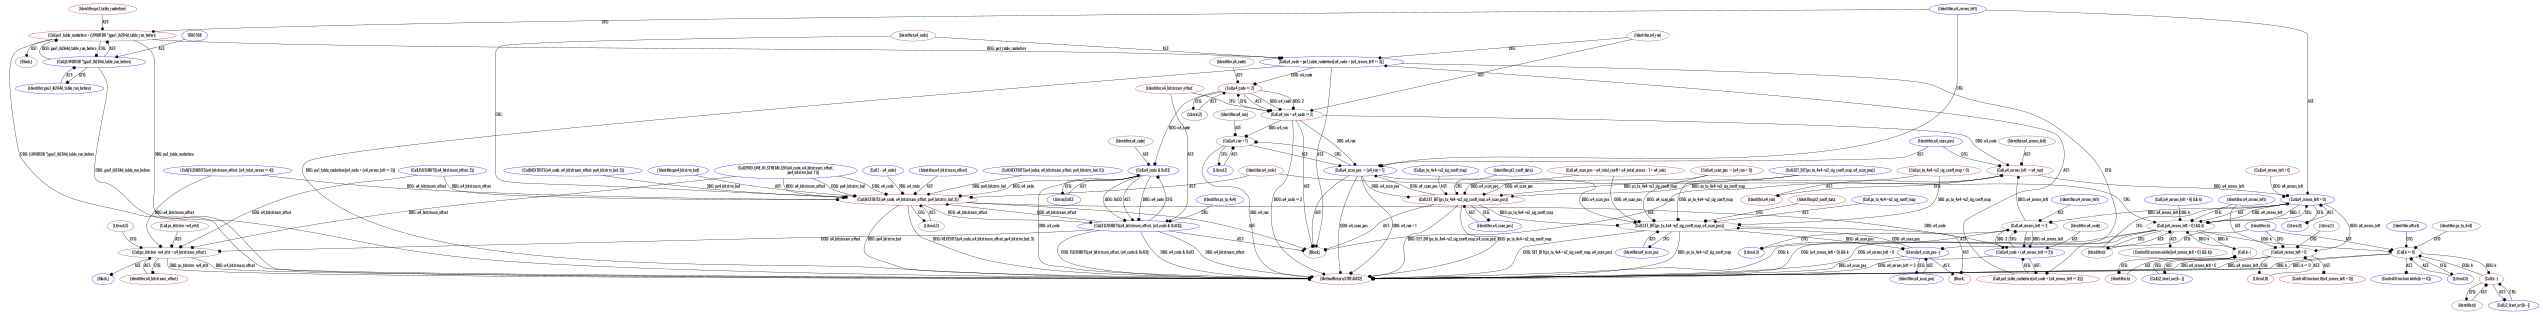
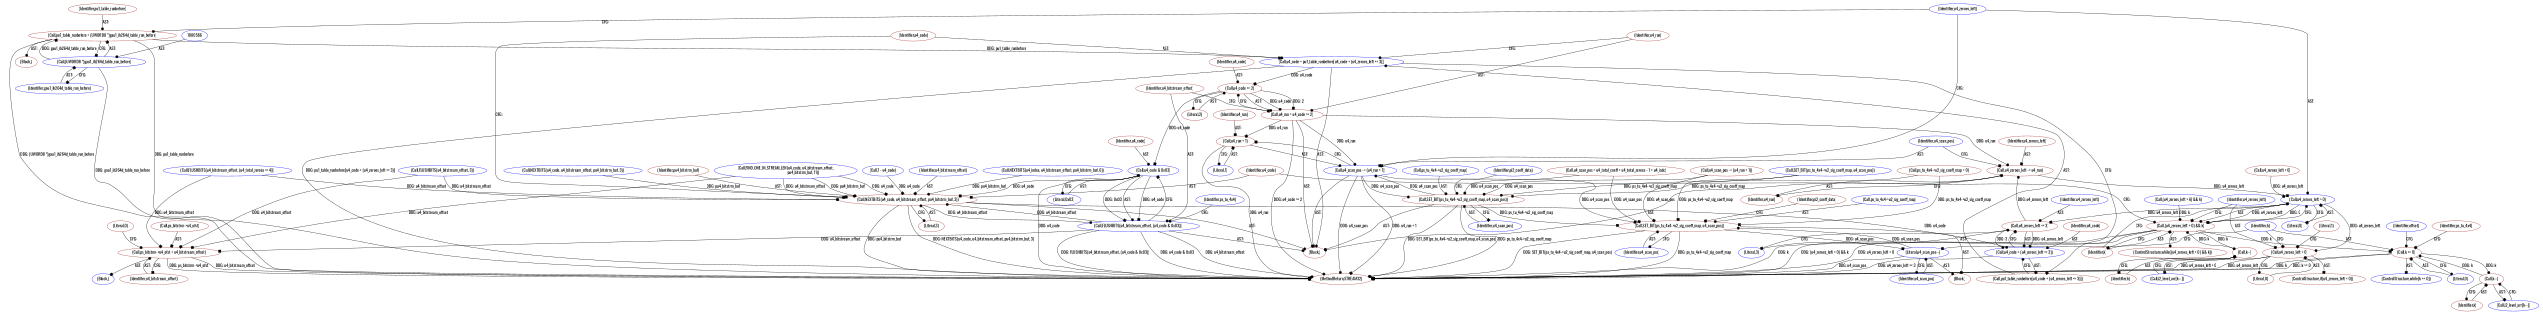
  digraph {
    fontname=Oswald
    node [color=brown fontname=Oswald]
    edge [arrowhead=dot fontname=Oswald]
    n1 [color=blue label="(Call,u4_code = pu1_table_runbefore[u4_code + (u4_zeroes_left << 3)])"]
    n2 [label="(Call,u4_code >> 2)"]
    n3 [label="(Call,pu1_table_runbefore[u4_code + (u4_zeroes_left << 3)])"]
    n4 [label="(Block,)"]
    n5 [label="(MethodReturn,STREAM32)"]
    n6 [label="(Call,u4_run = u4_code >> 2)"]
    n7 [color=blue label="(Call,u4_code & 0x03)"]
    n8 [label="(Literal,2)"]
    n9 [color=blue label="(Call,u4_code + (u4_zeroes_left << 3))"]
    n10 [label="(Call,pu1_table_runbefore = (UWORD8 *)gau1_ih264d_table_run_before)"]
    n11 [color=blue label="(Call,(UWORD8 *)gau1_ih264d_table_run_before)"]
    n12 [label="(Block,)"]
    n13 [color=blue label="(Identifier,gau1_ih264d_table_run_before)"]
    n14 [label="(Call,u4_zeroes_left -= u4_run)"]
    n15 [color=blue label="(Call,u4_scan_pos -= (u4_run + 1))"]
    n16 [label="(Call,u4_run + 1)"]
    n17 [label="(Call,NEXTBITS(u4_code, u4_bitstream_offset, pu4_bitstrm_buf, 3))"]
    n18 [color=blue label="(Call,FLUSHBITS(u4_bitstream_offset, (u4_code & 0x03)))"]
    n19 [color=blue label="(Literal,0x03)"]
    n20 [color=blue label="(Call,u4_zeroes_left > 0)"]
    n21 [label="(Identifier,u4_run)"]
    n22 [label="(Call,SET_BIT(ps_tu_4x4->u2_sig_coeff_map, u4_scan_pos))"]
    n23 [label="(Call,SET_BIT(ps_tu_4x4->u2_sig_coeff_map, u4_scan_pos))"]
    n24 [color=blue label="(Literal,1)"]
    n25 [label="(Call,(u4_zeroes_left > 0) && k)"]
    n26 [label="(Call,u4_zeroes_left << 3)"]
    n27 [label="(Call,u4_zeroes_left < 0)"]
    n28 [color=blue label="(Literal,0)"]
    n29 [label="(Call,k--)"]
    n30 [label="(Call,k >= 0)"]
    n31 [label="(ControlStructure,while((u4_zeroes_left > 0) && k))"]
    n32 [label="(Identifier,k)"]
    n33 [color=blue label="(Literal,3)"]
    n34 [label="(Literal,0)"]
    n35 [label="(ControlStructure,if(u4_zeroes_left < 0))"]
    n36 [label="(Identifier,k)"]
    n37 [color=blue label="(Call,i2_level_arr[k--])"]
    n38 [label="(Call,k--)"]
    n39 [color=blue label="(ControlStructure,while(k >= 0))"]
    n40 [color=blue label="(Literal,0)"]
    n41 [label="(Identifier,k)"]
    n42 [color=blue label="(Call,i2_level_arr[k--])"]
    n43 [color=blue label="(Identifier,u4_scan_pos)"]
    n44 [color=blue label="(Literal,u4_scan_pos--)"]
    n45 [label="(Block,)"]
    n46 [color=blue label="(Identifier,u4_scan_pos)"]
    n47 [color=blue label="(Identifier,u4_scan_pos)"]
    n48 [label="(Literal,3)"]
    n49 [label="(Call,ps_bitstrm->u4_ofst = u4_bitstream_offset)"]
    n50 [label="(Identifier,u4_bitstream_offset)"]
    n51 [color=blue label="(Block,)"]
    n52 [label="(Identifier,pi2_coeff_data)"]
    n53 [label="(Call,u4_zeroes_left > 6)"]
    n54 [label="(Call,ps_tu_4x4->u2_sig_coeff_map = 0)"]
    n55 [color=blue label="(Identifier,offset)"]
    n56 [label="(Identifier,u4_bitstream_offset)"]
    n57 [color=blue label="(Identifier,ps_tu_4x4)"]
    n58 [label="(Identifier,u4_code)"]
    n59 [color=blue label="(Identifier,u4_zeroes_left)"]
    n60 [color=blue label="(Call,NEXTBITS(u4_code, u4_bitstream_offset, pu4_bitstrm_buf, 3))"]
    n61 [color=blue label="(Call,FLUSHBITS(u4_bitstream_offset, 3))"]
    n62 [label="(Identifier,u4_zeroes_left)"]
-   n63 [color=blue label="(Identifier,pu4_bitstrm_buf)"]
+   n63 [label="(Identifier,pu4_bitstrm_buf)"]
    n64 [label="(Identifier,u4_code)"]
    n65 [color=blue label="(Identifier,u4_zeroes_left)"]
    n66 [color=blue label="(Identifier,u4_zeroes_left)"]
    n67 [label="(Identifier,u4_code)"]
    n68 [color=blue label="(Identifier,u4_scan_pos)"]
    n69 [color=blue label="(Identifier,k)"]
    n70 [label="(Identifier,u4_code)"]
    n71 [label="(Identifier,u4_run)"]
    n72 [color=blue label="(Call,FIND_ONE_IN_STREAM_LEN(u4_code, u4_bitstream_offset,\n                                       pu4_bitstrm_buf, 11))"]
    n73 [label="(Call,ps_bitstrm->u4_ofst)"]
    n74 [label="(Identifier,pu1_table_runbefore)"]
    n75 [label="(Identifier,u4_run)"]
    n76 [color=blue label="(Call,(u4_zeroes_left > 6) && k)"]
    n77 [color=blue label="(Call,ps_tu_4x4->u2_sig_coeff_map)"]
    n78 [label="(Literal,1)"]
    n79 [label="(Identifier,u4_code)"]
    n80 [label="(Call,u4_scan_pos -= (u4_run + 1))"]
    n81 [color=blue label="(Call,7 - u4_code)"]
    n82 [label="(Literal,0)"]
    n83 [color=blue label="(Identifier,u4_bitstream_offset)"]
    n84 [color=blue label="(Identifier,pi2_coeff_data)"]
    n85 [color=blue label="(Call,SET_BIT(ps_tu_4x4->u2_sig_coeff_map, u4_scan_pos))"]
    n86 [label="(Identifier,ps_tu_4x4)"]
    n87 [color=blue label="(Call,ps_tu_4x4->u2_sig_coeff_map)"]
    n88 [color=blue label="(Call,NEXTBITS(u4_index, u4_bitstream_offset, pu4_bitstrm_buf, 6))"]
    n89 [label="(Call,u4_scan_pos = u4_total_coeff + u4_total_zeroes - 1 + u4_isdc)"]
    n90 [color=blue label="(Call,FLUSHBITS(u4_bitstream_offset, (u4_total_zeroes >> 4)))"]
    1000566 [color=blue]
    n1 -> n2 [arrowhead=box label="DDG: u4_code"]
    n1 -> n3 [arrowhead=box label="CFG: "]
    n1 -> n4 [label="AST: "]
    n1 -> n5 [label="DDG: pu1_table_runbefore[u4_code + (u4_zeroes_left << 3)]"]
    n2 -> n6 [label="AST: "]
    n2 -> n6 [label="DDG: u4_code"]
    n2 -> n6 [arrowhead=box label="DDG: 2"]
    n2 -> n7 [arrowhead=box label="DDG: u4_code"]
    n2 -> n8 [label="CFG: "]
    n3 -> n1 [label="AST: "]
    n3 -> n9 [label="CFG: "]
    n6 -> n2 [label="CFG: "]
    n6 -> n4 [label="AST: "]
    n6 -> n5 [label="DDG: u4_code >> 2"]
-   n6 -> n14 [label="DDG: u4_code"]
+   n6 -> n14 [label="DDG: u4_run"]
    n6 -> n15 [label="DDG: u4_run"]
    n6 -> n16 [arrowhead=box label="DDG: u4_run"]
    n7 -> n5 [label="DDG: u4_code"]
    n7 -> n17 [arrowhead=box label="DDG: u4_code"]
    n7 -> n18 [label="AST: "]
    n7 -> n18 [arrowhead=box label="DDG: u4_code"]
    n7 -> n18 [arrowhead=box label="DDG: 0x03"]
    n7 -> n19 [label="CFG: "]
    n8 -> n2 [label="AST: "]
    n9 -> n3 [arrowhead=box label="AST: "]
    n9 -> n5 [label="DDG: u4_zeroes_left << 3"]
    n9 -> n26 [arrowhead=box label="CFG: "]
    n10 -> n1 [label="DDG: pu1_table_runbefore"]
    n10 -> n5 [arrowhead=box label="DDG: (UWORD8 *)gau1_ih264d_table_run_before"]
    n10 -> n5 [label="DDG: pu1_table_runbefore"]
    n10 -> n11 [arrowhead=box label="CFG: "]
    n10 -> n12 [label="AST: "]
    n11 -> n5 [arrowhead=box label="DDG: gau1_ih264d_table_run_before"]
    n11 -> n10 [arrowhead=box label="AST: "]
    n11 -> n10 [arrowhead=box label="DDG: gau1_ih264d_table_run_before"]
    n11 -> n13 [arrowhead=box label="CFG: "]
    n13 -> n11 [arrowhead=box label="AST: "]
    n14 -> n4 [label="AST: "]
    n14 -> n20 [arrowhead=box label="DDG: u4_zeroes_left"]
    n14 -> n21 [arrowhead=box label="CFG: "]
    n15 -> n4 [arrowhead=box label="AST: "]
    n15 -> n5 [arrowhead=box label="DDG: u4_run + 1"]
    n15 -> n5 [label="DDG: u4_scan_pos"]
    n15 -> n16 [arrowhead=box label="CFG: "]
    n15 -> n22 [label="DDG: u4_scan_pos"]
    n15 -> n23 [arrowhead=box label="DDG: u4_scan_pos"]
    n16 -> n5 [label="DDG: u4_run"]
    n16 -> n15 [label="AST: "]
    n16 -> n24 [label="CFG: "]
    n17 -> n4 [label="AST: "]
    n17 -> n5 [arrowhead=box label="DDG: pu4_bitstrm_buf"]
    n17 -> n5 [label="DDG: NEXTBITS(u4_code, u4_bitstream_offset, pu4_bitstrm_buf, 3)"]
    n17 -> n9 [label="DDG: u4_code"]
    n17 -> n18 [label="DDG: u4_bitstream_offset"]
    n17 -> n48 [label="CFG: "]
    n18 -> n4 [label="AST: "]
    n18 -> n5 [label="DDG: FLUSHBITS(u4_bitstream_offset, (u4_code & 0x03))"]
    n18 -> n5 [label="DDG: u4_code & 0x03"]
    n18 -> n5 [label="DDG: u4_bitstream_offset"]
    n18 -> n7 [arrowhead=box label="CFG: "]
    n18 -> n17 [label="DDG: u4_bitstream_offset"]
    n18 -> n49 [arrowhead=box label="DDG: u4_bitstream_offset"]
    n19 -> n7 [arrowhead=box label="AST: "]
    n20 -> n25 [label="AST: "]
    n20 -> n25 [arrowhead=box label="DDG: u4_zeroes_left"]
    n20 -> n25 [label="DDG: 0"]
    n20 -> n26 [arrowhead=box label="DDG: u4_zeroes_left"]
    n20 -> n27 [label="DDG: u4_zeroes_left"]
    n20 -> n28 [arrowhead=box label="CFG: "]
    n21 -> n14 [arrowhead=box label="AST: "]
    n22 -> n4 [label="AST: "]
    n22 -> n5 [label="DDG: SET_BIT(ps_tu_4x4->u2_sig_coeff_map, u4_scan_pos)"]
    n22 -> n5 [label="DDG: ps_tu_4x4->u2_sig_coeff_map"]
    n22 -> n15 [label="DDG: u4_scan_pos"]
    n22 -> n23 [arrowhead=box label="DDG: ps_tu_4x4->u2_sig_coeff_map"]
    n22 -> n43 [arrowhead=box label="CFG: "]
    n23 -> n5 [label="DDG: SET_BIT(ps_tu_4x4->u2_sig_coeff_map, u4_scan_pos)"]
    n23 -> n5 [arrowhead=box label="DDG: ps_tu_4x4->u2_sig_coeff_map"]
    n23 -> n44 [arrowhead=box label="DDG: u4_scan_pos"]
    n23 -> n45 [arrowhead=box label="AST: "]
    n23 -> n46 [label="CFG: "]
    n24 -> n16 [arrowhead=box label="AST: "]
    n25 -> n5 [arrowhead=box label="DDG: (u4_zeroes_left > 0) && k"]
    n25 -> n5 [label="DDG: u4_zeroes_left > 0"]
    n25 -> n5 [arrowhead=box label="DDG: k"]
    n25 -> n20 [label="CFG: "]
    n25 -> n29 [label="DDG: k"]
    n25 -> n30 [arrowhead=box label="DDG: k"]
    n25 -> n31 [label="AST: "]
    n25 -> n32 [arrowhead=box label="CFG: "]
    n26 -> n9 [label="AST: "]
    n26 -> n9 [label="DDG: u4_zeroes_left"]
    n26 -> n9 [label="DDG: 3"]
    n26 -> n14 [label="DDG: u4_zeroes_left"]
    n26 -> n33 [arrowhead=box label="CFG: "]
    n27 -> n5 [label="DDG: u4_zeroes_left < 0"]
    n27 -> n5 [label="DDG: u4_zeroes_left"]
    n27 -> n34 [label="CFG: "]
    n27 -> n35 [arrowhead=box label="AST: "]
    n28 -> n20 [arrowhead=box label="AST: "]
    n29 -> n25 [label="DDG: k"]
    n29 -> n36 [arrowhead=box label="CFG: "]
    n29 -> n37 [arrowhead=box label="AST: "]
    n30 -> n5 [arrowhead=box label="DDG: k"]
    n30 -> n5 [arrowhead=box label="DDG: k >= 0"]
    n30 -> n38 [label="DDG: k"]
    n30 -> n39 [arrowhead=box label="AST: "]
    n30 -> n40 [label="CFG: "]
    n32 -> n20 [arrowhead=box label="CFG: "]
    n32 -> n25 [arrowhead=box label="AST: "]
    n33 -> n26 [label="AST: "]
    n34 -> n27 [arrowhead=box label="AST: "]
    n36 -> n29 [arrowhead=box label="AST: "]
    n37 -> n29 [arrowhead=box label="CFG: "]
    n38 -> n30 [label="DDG: k"]
    n38 -> n41 [label="CFG: "]
    n38 -> n42 [arrowhead=box label="AST: "]
    n40 -> n30 [arrowhead=box label="AST: "]
    n41 -> n38 [arrowhead=box label="AST: "]
    n42 -> n38 [label="CFG: "]
    n43 -> n22 [label="AST: "]
    n44 -> n5 [arrowhead=box label="DDG: u4_scan_pos"]
    n44 -> n23 [label="DDG: u4_scan_pos"]
    n44 -> n45 [label="AST: "]
    n44 -> n47 [label="CFG: "]
    n46 -> n23 [label="AST: "]
    n47 -> n44 [label="AST: "]
    n48 -> n17 [label="AST: "]
    n49 -> n5 [arrowhead=box label="DDG: ps_bitstrm->u4_ofst"]
    n49 -> n5 [arrowhead=box label="DDG: u4_bitstream_offset"]
    n49 -> n50 [arrowhead=box label="CFG: "]
    n49 -> n51 [arrowhead=box label="AST: "]
    n50 -> n49 [label="AST: "]
    n52 -> n23 [arrowhead=box label="CFG: "]
    n53 -> n20 [arrowhead=box label="DDG: u4_zeroes_left"]
    n54 -> n22 [label="DDG: ps_tu_4x4->u2_sig_coeff_map"]
    n54 -> n23 [arrowhead=box label="DDG: ps_tu_4x4->u2_sig_coeff_map"]
    n55 -> n30 [label="CFG: "]
    n56 -> n6 [arrowhead=box label="CFG: "]
    n56 -> n18 [label="AST: "]
    n57 -> n18 [label="CFG: "]
    n58 -> n1 [arrowhead=box label="AST: "]
    n58 -> n17 [arrowhead=box label="CFG: "]
    n59 -> n10 [label="CFG: "]
    n59 -> n15 [arrowhead=box label="CFG: "]
    n59 -> n20 [label="AST: "]
    n60 -> n17 [label="DDG: pu4_bitstrm_buf"]
    n61 -> n17 [label="DDG: u4_bitstream_offset"]
    n61 -> n49 [arrowhead=box label="DDG: u4_bitstream_offset"]
    n62 -> n14 [arrowhead=box label="AST: "]
    n63 -> n17 [label="AST: "]
    n64 -> n7 [label="AST: "]
    n65 -> n26 [label="AST: "]
    n66 -> n25 [arrowhead=box label="CFG: "]
    n66 -> n27 [arrowhead=box label="AST: "]
    n67 -> n17 [arrowhead=box label="AST: "]
    n67 -> n25 [label="CFG: "]
    n68 -> n14 [arrowhead=box label="CFG: "]
    n68 -> n15 [arrowhead=box label="AST: "]
    n69 -> n27 [arrowhead=box label="CFG: "]
    n69 -> n30 [label="AST: "]
    n69 -> n44 [arrowhead=box label="CFG: "]
    n70 -> n2 [label="AST: "]
    n71 -> n1 [label="CFG: "]
    n71 -> n6 [label="AST: "]
    n72 -> n17 [arrowhead=box label="DDG: u4_code"]
    n72 -> n17 [label="DDG: u4_bitstream_offset"]
    n72 -> n17 [label="DDG: pu4_bitstrm_buf"]
    n72 -> n49 [arrowhead=box label="DDG: u4_bitstream_offset"]
    n73 -> n49 [arrowhead=box label="AST: "]
    n74 -> n10 [label="AST: "]
    n75 -> n16 [arrowhead=box label="AST: "]
    n76 -> n25 [label="DDG: k"]
    n77 -> n22 [label="AST: "]
    n78 -> n27 [arrowhead=box label="CFG: "]
    n79 -> n9 [label="AST: "]
    n80 -> n22 [label="DDG: u4_scan_pos"]
    n80 -> n23 [arrowhead=box label="DDG: u4_scan_pos"]
    n81 -> n17 [arrowhead=box label="DDG: u4_code"]
    n82 -> n49 [label="CFG: "]
    n83 -> n17 [arrowhead=box label="AST: "]
    n84 -> n22 [label="CFG: "]
    n85 -> n22 [label="DDG: ps_tu_4x4->u2_sig_coeff_map"]
    n85 -> n23 [arrowhead=box label="DDG: ps_tu_4x4->u2_sig_coeff_map"]
    n86 -> n30 [arrowhead=box label="CFG: "]
    n87 -> n23 [label="AST: "]
    n88 -> n17 [label="DDG: pu4_bitstrm_buf"]
    n89 -> n22 [label="DDG: u4_scan_pos"]
    n89 -> n23 [arrowhead=box label="DDG: u4_scan_pos"]
    n90 -> n17 [label="DDG: u4_bitstream_offset"]
    n90 -> n49 [arrowhead=box label="DDG: u4_bitstream_offset"]
    1000566 -> n11 [label="AST: "]
  }
